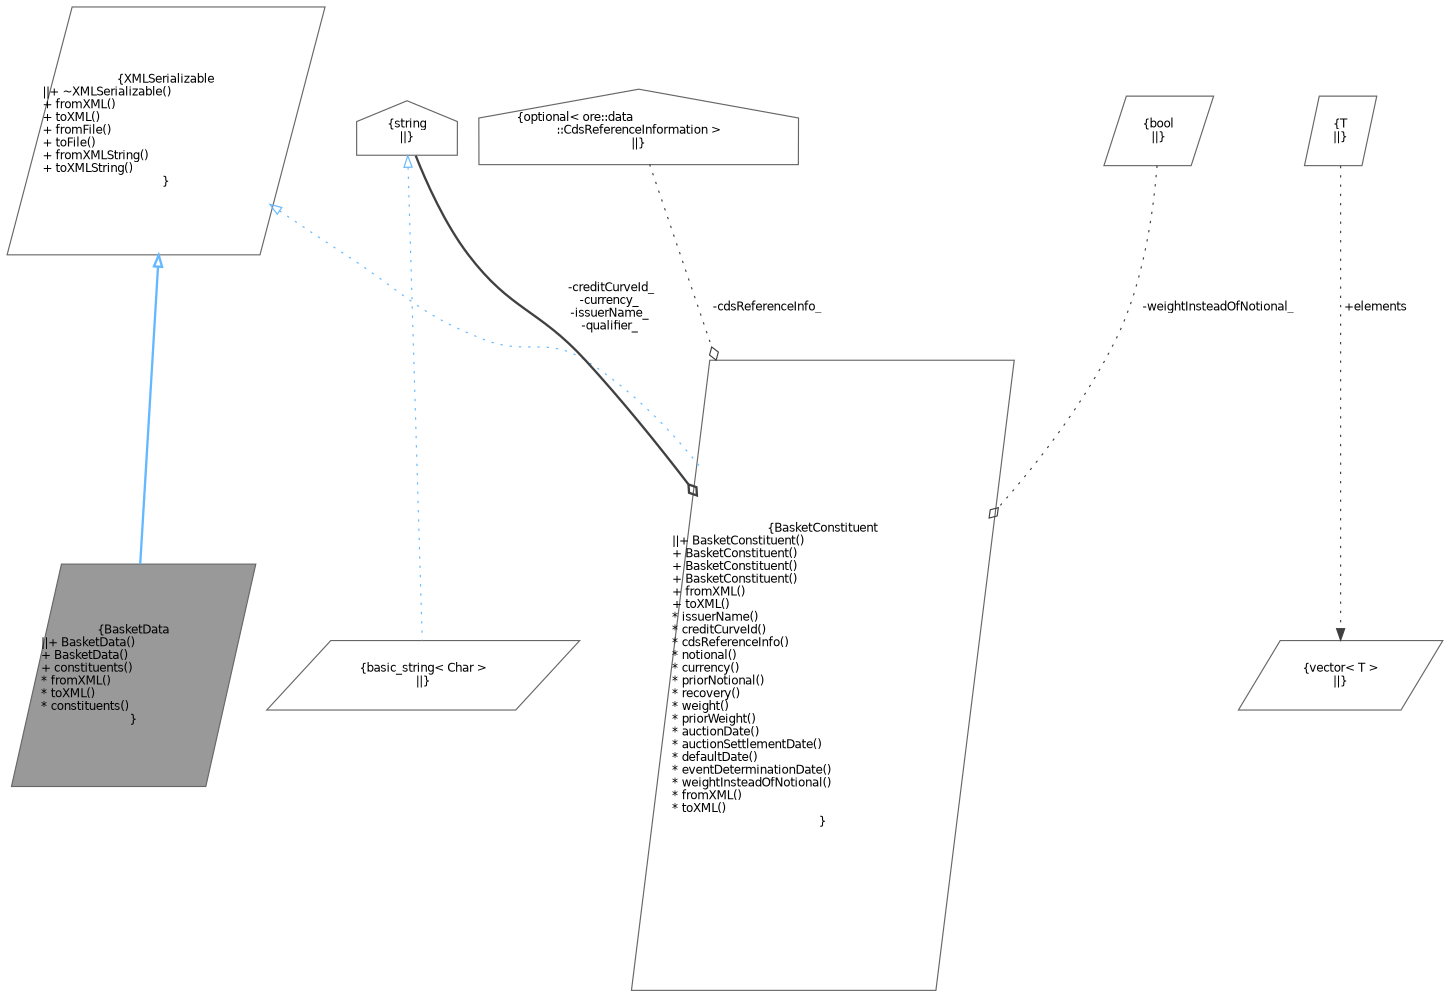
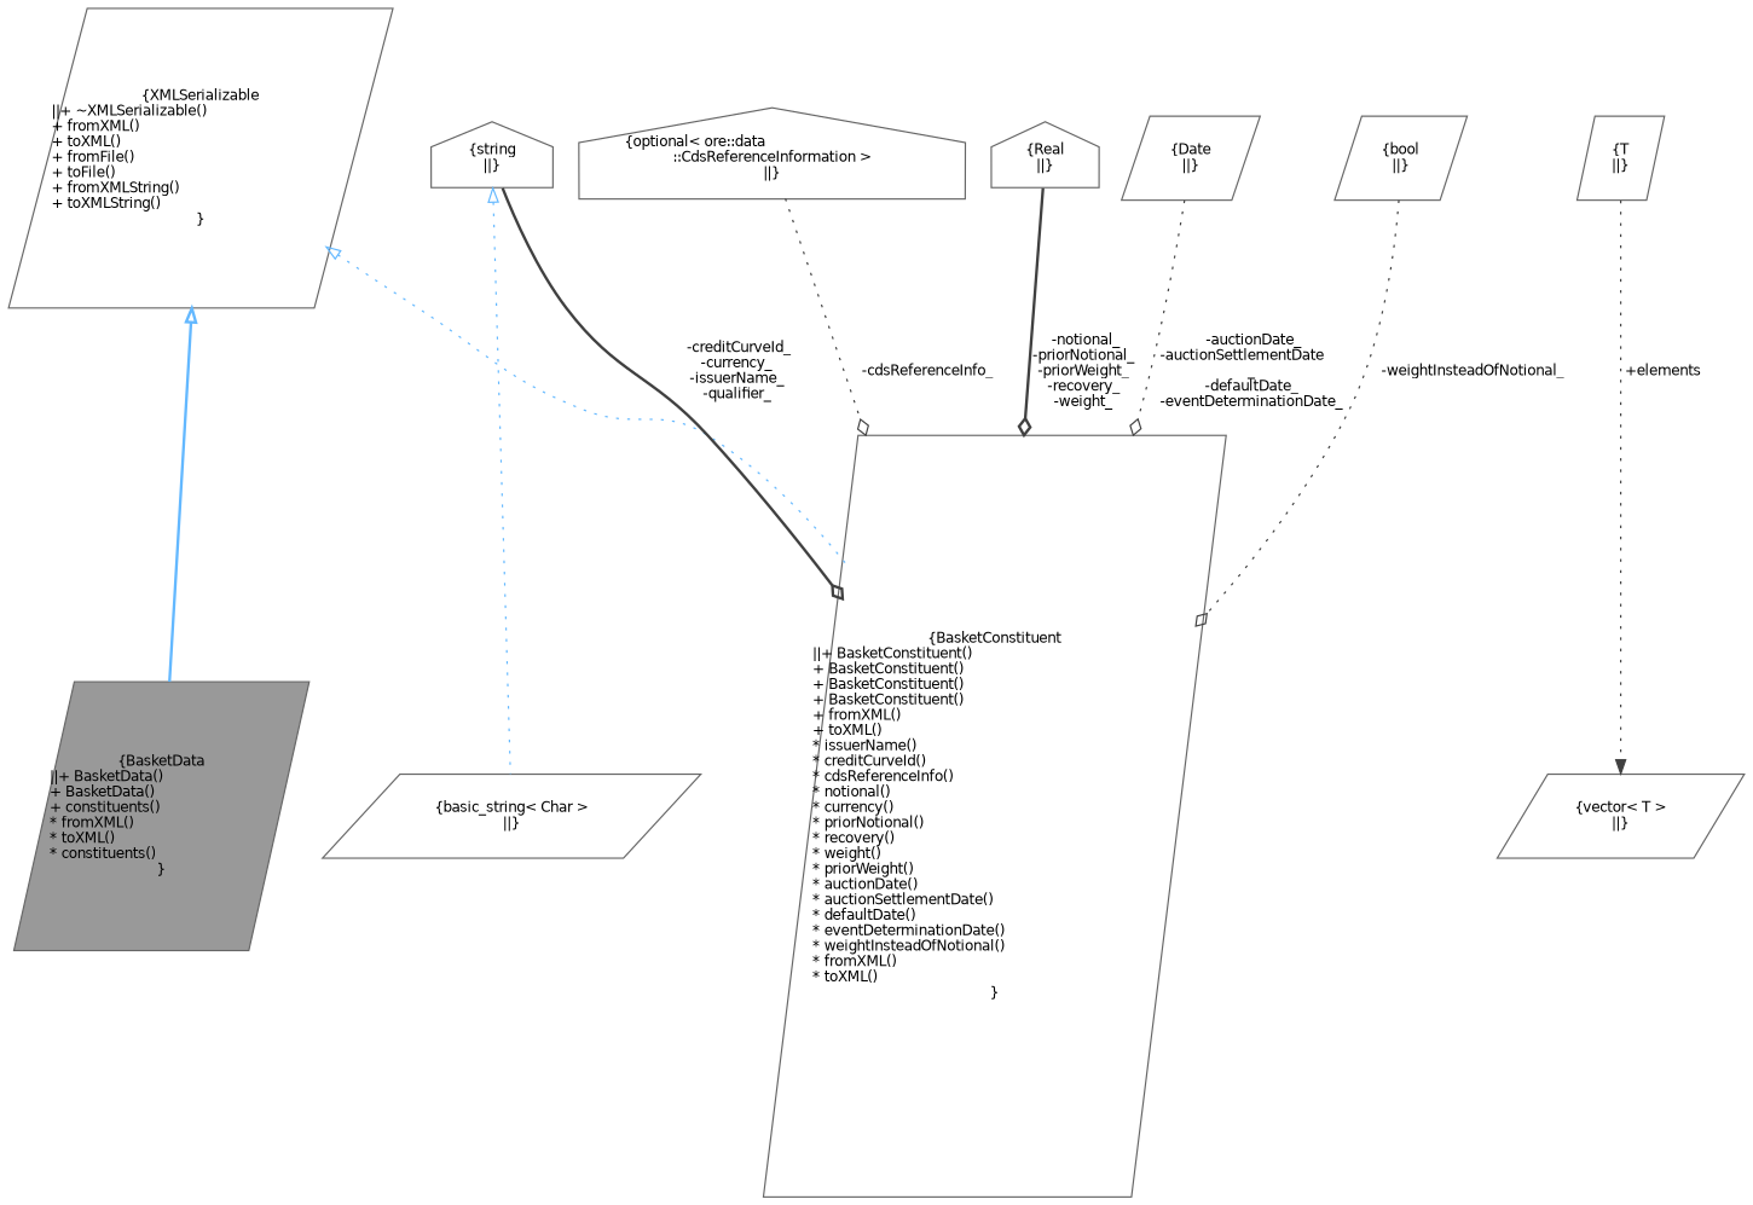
  digraph {
    node [color=gray40 fillcolor=white fontname=Helvetica fontsize=10 shape=parallelogram style=filled]
    edge [color=grey25 fontname=Helvetica fontsize=10 labelfontname=Helvetica labelfontsize=10 style=dotted arrowhead=odiamond]
    n1 [fillcolor=grey60 fontcolor=black height=0.2 label="{BasketData\n||+ BasketData()\l+ BasketData()\l+ constituents()\l* fromXML()\l* toXML()\l* constituents()\l}" width=0.4]
    n2 [height=0.2 label="{XMLSerializable\n||+ ~XMLSerializable()\l+ fromXML()\l+ toXML()\l+ fromFile()\l+ toFile()\l+ fromXMLString()\l+ toXMLString()\l}" width=0.4]
    n3 [height=0.2 label="{BasketConstituent\n||+ BasketConstituent()\l+ BasketConstituent()\l+ BasketConstituent()\l+ BasketConstituent()\l+ fromXML()\l+ toXML()\l* issuerName()\l* creditCurveId()\l* cdsReferenceInfo()\l* notional()\l* currency()\l* priorNotional()\l* recovery()\l* weight()\l* priorWeight()\l* auctionDate()\l* auctionSettlementDate()\l* defaultDate()\l* eventDeterminationDate()\l* weightInsteadOfNotional()\l* fromXML()\l* toXML()\l}" width=0.4]
    n4 [height=0.2 label="{string\n||}" shape=house width=0.4]
    n5 [height=0.2 label="{basic_string\< Char \>\n||}" width=0.4]
    n6 [height=0.2 label="{optional\< ore::data\l::CdsReferenceInformation \>\n||}" shape=house width=0.4]
+   n7 [height=0.2 label="{Real\n||}" shape=house width=0.4]
+   n8 [height=0.2 label="{Date\n||}" width=0.4]
    n9 [height=0.2 label="{bool\n||}" width=0.4]
    n10 [height=0.2 label="{vector\< T \>\n||}" width=0.4]
    n11 [height=0.2 label="{T\n||}" width=0.4]
    n2 -> n1 [arrowtail=onormal color=steelblue1 dir=back style=bold arrowhead=""]
    n2 -> n3 [arrowtail=onormal color=steelblue1 dir=back arrowhead=""]
    n4 -> n3 [label=" -creditCurveId_\n-currency_\n-issuerName_\n-qualifier_" style=bold]
    n4 -> n5 [arrowtail=onormal color=steelblue1 dir=back arrowhead=""]
    n6 -> n3 [label=" -cdsReferenceInfo_"]
+   n7 -> n3 [label=" -notional_\n-priorNotional_\n-priorWeight_\n-recovery_\n-weight_" style=bold]
+   n8 -> n3 [label=" -auctionDate_\n-auctionSettlementDate\l_\n-defaultDate_\n-eventDeterminationDate_"]
    n9 -> n3 [label=" -weightInsteadOfNotional_"]
    n11 -> n10 [arrowhead=normal label=" +elements"]
  }
